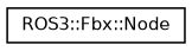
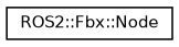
  digraph {
    rankdir=LR
-   n1 [color=black fillcolor=white fontname=Helvetica fontsize=10 height=0.2 label="ROS3::Fbx::Node" shape=record style=filled width=0.4]
+   n1 [color=black fillcolor=white fontname=Helvetica fontsize=10 height=0.2 label="ROS2::Fbx::Node" shape=record style=filled width=0.4]
  }
